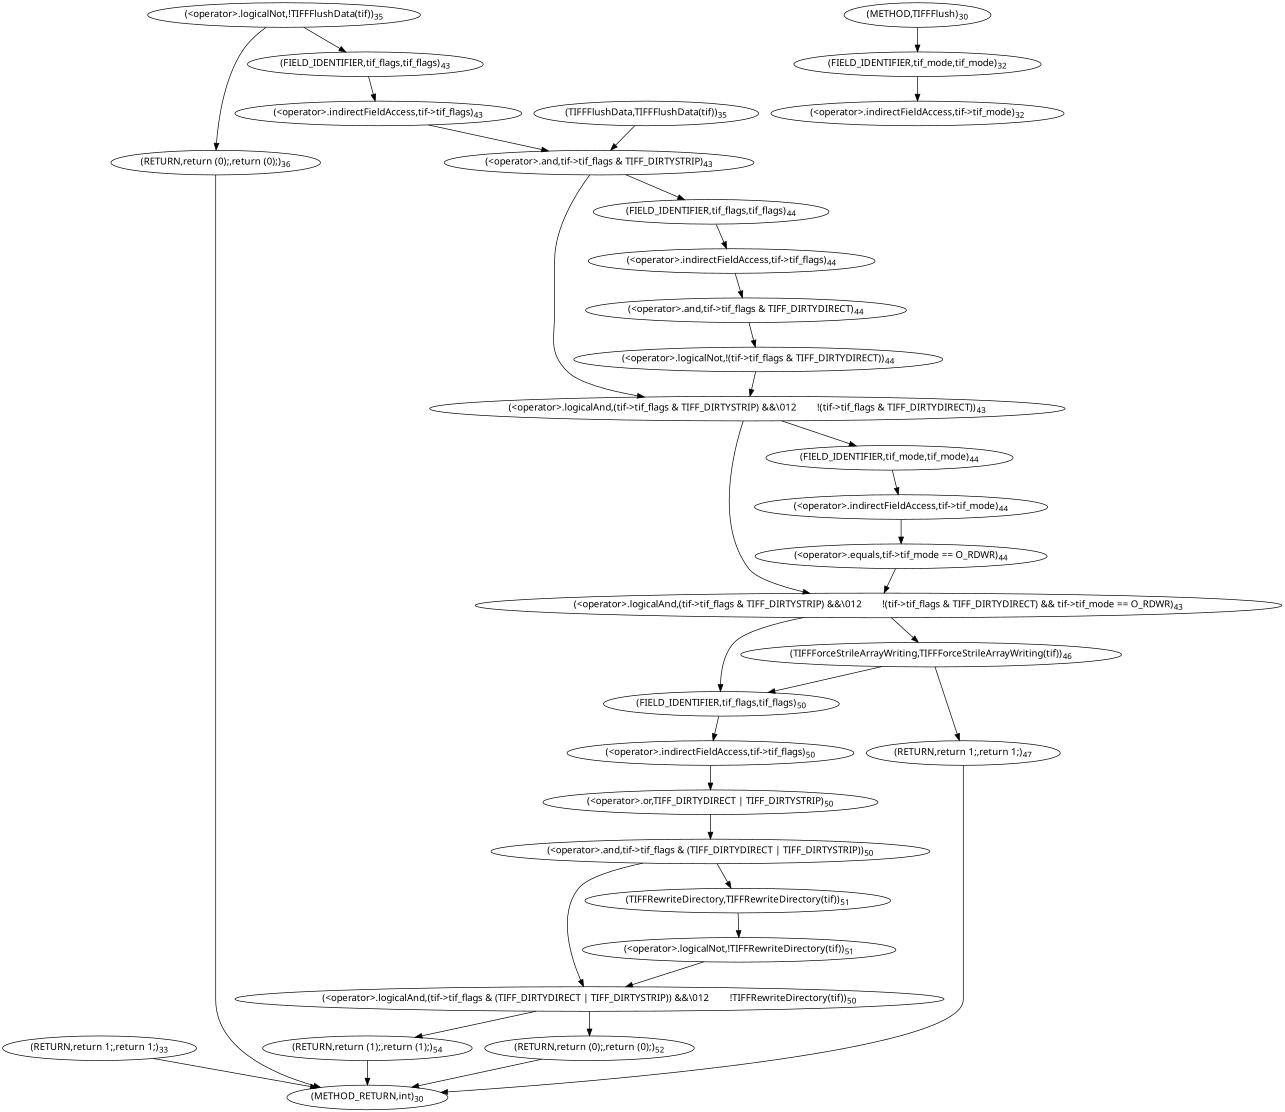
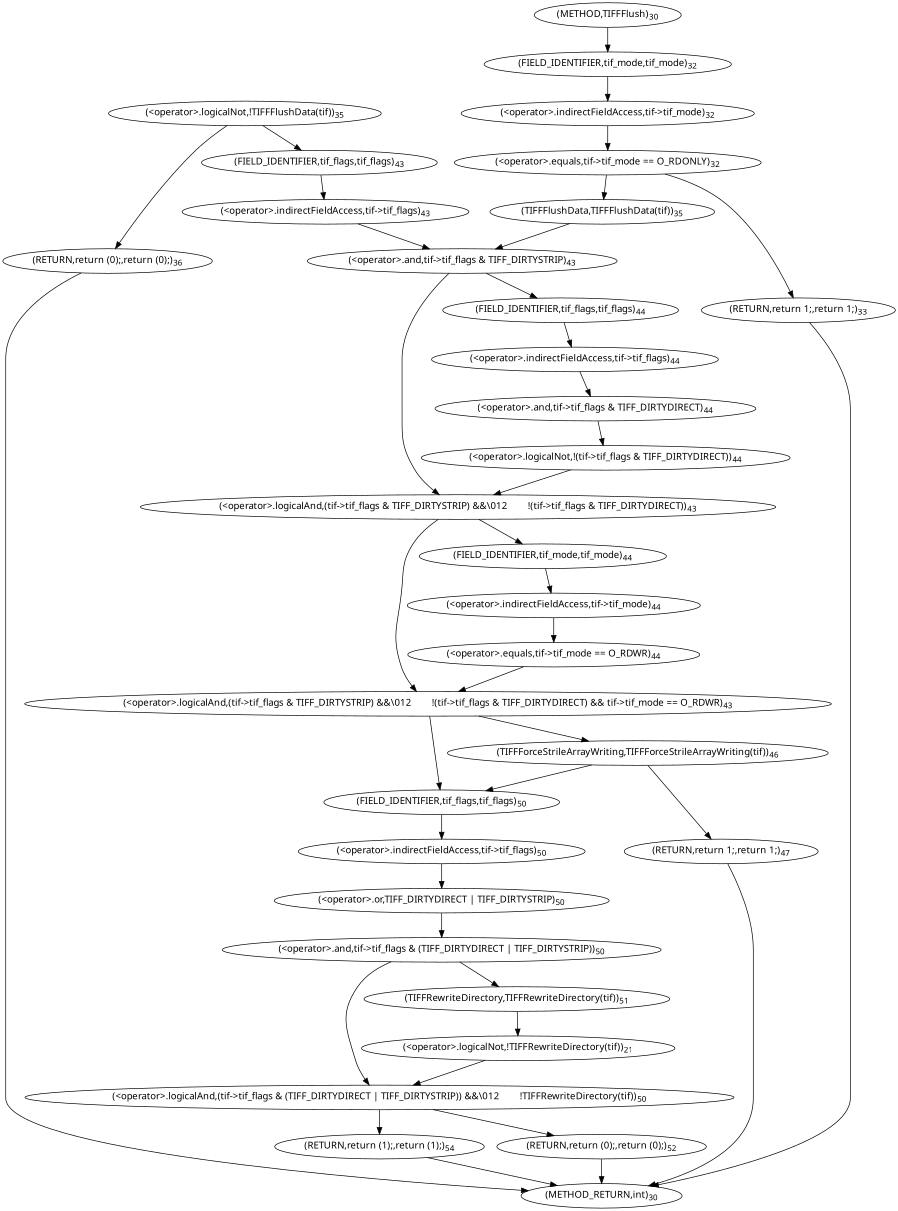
  digraph {
    fontname="Noto Sans"
    node [fontname="Noto Sans"]
    edge [fontname="Noto Sans"]
    n1 [label=<(RETURN,return (1);,return (1);)<SUB>54</SUB>>]
    n2 [label=<(METHOD_RETURN,int)<SUB>30</SUB>>]
+   n3 [label=<(&lt;operator&gt;.equals,tif-&gt;tif_mode == O_RDONLY)<SUB>32</SUB>>]
    n4 [label=<(RETURN,return 1;,return 1;)<SUB>33</SUB>>]
    n5 [label=<(TIFFFlushData,TIFFFlushData(tif))<SUB>35</SUB>>]
    n6 [label=<(&lt;operator&gt;.and,tif-&gt;tif_flags &amp; TIFF_DIRTYSTRIP)<SUB>43</SUB>>]
    n7 [label=<(&lt;operator&gt;.logicalNot,!TIFFFlushData(tif))<SUB>35</SUB>>]
    n8 [label=<(RETURN,return (0);,return (0);)<SUB>36</SUB>>]
    n9 [label=<(FIELD_IDENTIFIER,tif_flags,tif_flags)<SUB>43</SUB>>]
    n10 [label=<(&lt;operator&gt;.indirectFieldAccess,tif-&gt;tif_flags)<SUB>43</SUB>>]
    n11 [label=<(&lt;operator&gt;.logicalAnd,(tif-&gt;tif_flags &amp; TIFF_DIRTYSTRIP) &amp;&amp;\012        !(tif-&gt;tif_flags &amp; TIFF_DIRTYDIRECT) &amp;&amp; tif-&gt;tif_mode == O_RDWR)<SUB>43</SUB>>]
    n12 [label=<(TIFFForceStrileArrayWriting,TIFFForceStrileArrayWriting(tif))<SUB>46</SUB>>]
    n13 [label=<(FIELD_IDENTIFIER,tif_flags,tif_flags)<SUB>50</SUB>>]
    n14 [label=<(RETURN,return 1;,return 1;)<SUB>47</SUB>>]
    n15 [label=<(&lt;operator&gt;.indirectFieldAccess,tif-&gt;tif_flags)<SUB>50</SUB>>]
    n16 [label=<(&lt;operator&gt;.logicalAnd,(tif-&gt;tif_flags &amp; (TIFF_DIRTYDIRECT | TIFF_DIRTYSTRIP)) &amp;&amp;\012        !TIFFRewriteDirectory(tif))<SUB>50</SUB>>]
    n17 [label=<(RETURN,return (0);,return (0);)<SUB>52</SUB>>]
    n18 [label=<(&lt;operator&gt;.indirectFieldAccess,tif-&gt;tif_mode)<SUB>32</SUB>>]
    n19 [label=<(&lt;operator&gt;.logicalAnd,(tif-&gt;tif_flags &amp; TIFF_DIRTYSTRIP) &amp;&amp;\012        !(tif-&gt;tif_flags &amp; TIFF_DIRTYDIRECT))<SUB>43</SUB>>]
    n20 [label=<(FIELD_IDENTIFIER,tif_mode,tif_mode)<SUB>44</SUB>>]
    n21 [label=<(&lt;operator&gt;.indirectFieldAccess,tif-&gt;tif_mode)<SUB>44</SUB>>]
    n22 [label=<(&lt;operator&gt;.equals,tif-&gt;tif_mode == O_RDWR)<SUB>44</SUB>>]
    n23 [label=<(&lt;operator&gt;.and,tif-&gt;tif_flags &amp; (TIFF_DIRTYDIRECT | TIFF_DIRTYSTRIP))<SUB>50</SUB>>]
    n24 [label=<(TIFFRewriteDirectory,TIFFRewriteDirectory(tif))<SUB>51</SUB>>]
-   n25 [label=<(&lt;operator&gt;.logicalNot,!TIFFRewriteDirectory(tif))<SUB>51</SUB>>]
+   n25 [label=<(&lt;operator&gt;.logicalNot,!TIFFRewriteDirectory(tif))<SUB>21</SUB>>]
    n26 [label=<(FIELD_IDENTIFIER,tif_mode,tif_mode)<SUB>32</SUB>>]
    n27 [label=<(FIELD_IDENTIFIER,tif_flags,tif_flags)<SUB>44</SUB>>]
    n28 [label=<(&lt;operator&gt;.indirectFieldAccess,tif-&gt;tif_flags)<SUB>44</SUB>>]
    n29 [label=<(&lt;operator&gt;.logicalNot,!(tif-&gt;tif_flags &amp; TIFF_DIRTYDIRECT))<SUB>44</SUB>>]
    n30 [label=<(&lt;operator&gt;.or,TIFF_DIRTYDIRECT | TIFF_DIRTYSTRIP)<SUB>50</SUB>>]
    n31 [label=<(&lt;operator&gt;.and,tif-&gt;tif_flags &amp; TIFF_DIRTYDIRECT)<SUB>44</SUB>>]
    n32 [label=<(METHOD,TIFFFlush)<SUB>30</SUB>>]
    n1 -> n2
+   n3 -> n4
+   n3 -> n5
    n4 -> n2
    n5 -> n6
    n6 -> n19
    n6 -> n27
    n7 -> n8
    n7 -> n9
    n8 -> n2
    n9 -> n10
    n10 -> n6
    n11 -> n12
    n11 -> n13
    n12 -> n13
    n12 -> n14
    n13 -> n15
    n14 -> n2
    n15 -> n30
    n16 -> n1
    n16 -> n17
    n17 -> n2
+   n18 -> n3
    n19 -> n11
    n19 -> n20
    n20 -> n21
    n21 -> n22
    n22 -> n11
    n23 -> n16
    n23 -> n24
    n24 -> n25
    n25 -> n16
    n26 -> n18
    n27 -> n28
    n28 -> n31
    n29 -> n19
    n30 -> n23
    n31 -> n29
    n32 -> n26
  }
